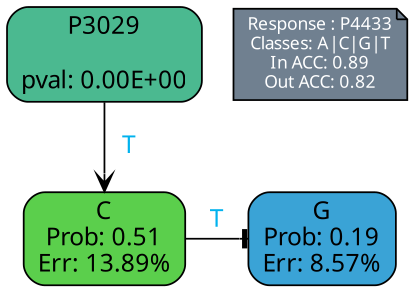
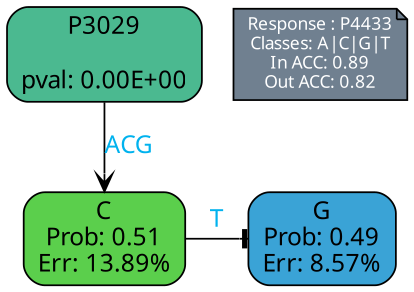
  digraph {
    fontname="Noto Sans"
    ranksep=equally
    splines=polylines
    node [color=black fontname="Noto Sans" shape=box style="filled, rounded"]
    edge [fontcolor=deepskyblue2 fontname="Noto Sans"]
    n1 [fillcolor="#5bcf4c" label="C\nProb: 0.51\nErr: 13.89%"]
-   n2 [fillcolor="#3aa3d6" label="G\nProb: 0.19\nErr: 8.57%"]
+   n2 [fillcolor="#3aa3d6" label="G\nProb: 0.49\nErr: 8.57%"]
    n3 [align=left fillcolor=slategray fontcolor=white fontsize=10 label="Response : P4433\nClasses: A|C|G|T\nIn ACC: 0.89\nOut ACC: 0.82\n" shape=note style=filled]
    n4 [fillcolor="#4bb990" label="P3029\n\npval: 0.00E+00"]
    subgraph sub_1 {
      rank=same
      n1
      n2
    }
    subgraph sub_2 {
      rank=same
      n3
      n4
    }
    n1 -> n2 [arrowhead=tee label=T]
-   n4 -> n1 [arrowhead=vee label=T]
+   n4 -> n1 [arrowhead=vee label=ACG]
  }
